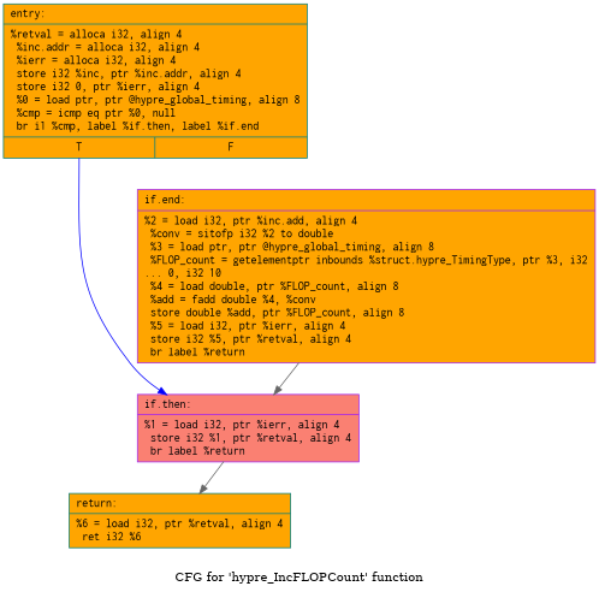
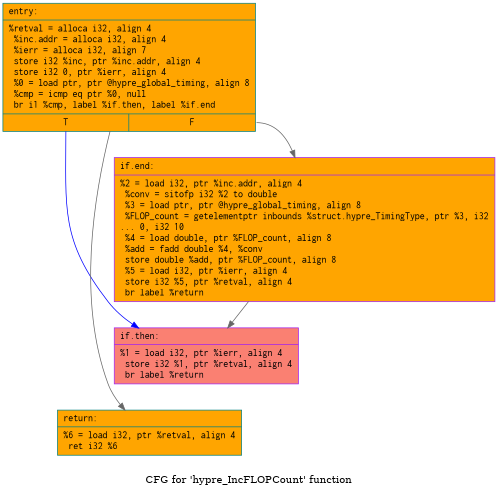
  digraph {
    label="CFG for 'hypre_IncFLOPCount' function"
    node [color=teal fillcolor=orange fontname=Courier shape=record style=filled]
    edge [color=gray40]
-   n1 [label="{entry:\l|  %retval = alloca i32, align 4\l  %inc.addr = alloca i32, align 4\l  %ierr = alloca i32, align 4\l  store i32 %inc, ptr %inc.addr, align 4\l  store i32 0, ptr %ierr, align 4\l  %0 = load ptr, ptr @hypre_global_timing, align 8\l  %cmp = icmp eq ptr %0, null\l  br i1 %cmp, label %if.then, label %if.end\l|{<s0>T|<s1>F}}"]
+   n1 [label="{entry:\l|  %retval = alloca i32, align 4\l  %inc.addr = alloca i32, align 4\l  %ierr = alloca i32, align 7\l  store i32 %inc, ptr %inc.addr, align 4\l  store i32 0, ptr %ierr, align 4\l  %0 = load ptr, ptr @hypre_global_timing, align 8\l  %cmp = icmp eq ptr %0, null\l  br i1 %cmp, label %if.then, label %if.end\l|{<s0>T|<s1>F}}"]
    n2 [color=purple fillcolor=salmon label="{if.then:\l|  %1 = load i32, ptr %ierr, align 4\l  store i32 %1, ptr %retval, align 4\l  br label %return\l}"]
-   n3 [color=purple label="{if.end:\l|  %2 = load i32, ptr %inc.add, align 4\l  %conv = sitofp i32 %2 to double\l  %3 = load ptr, ptr @hypre_global_timing, align 8\l  %FLOP_count = getelementptr inbounds %struct.hypre_TimingType, ptr %3, i32\l... 0, i32 10\l  %4 = load double, ptr %FLOP_count, align 8\l  %add = fadd double %4, %conv\l  store double %add, ptr %FLOP_count, align 8\l  %5 = load i32, ptr %ierr, align 4\l  store i32 %5, ptr %retval, align 4\l  br label %return\l}"]
+   n3 [color=purple label="{if.end:\l|  %2 = load i32, ptr %inc.addr, align 4\l  %conv = sitofp i32 %2 to double\l  %3 = load ptr, ptr @hypre_global_timing, align 8\l  %FLOP_count = getelementptr inbounds %struct.hypre_TimingType, ptr %3, i32\l... 0, i32 10\l  %4 = load double, ptr %FLOP_count, align 8\l  %add = fadd double %4, %conv\l  store double %add, ptr %FLOP_count, align 8\l  %5 = load i32, ptr %ierr, align 4\l  store i32 %5, ptr %retval, align 4\l  br label %return\l}"]
    n4 [label="{return:\l|  %6 = load i32, ptr %retval, align 4\l  ret i32 %6\l}"]
    n1 -> n2 [color=blue tailport=s0]
-   n2 -> n4
+   n1 -> n3 [tailport=s1]
+   n1 -> n4
    n3 -> n2
  }
